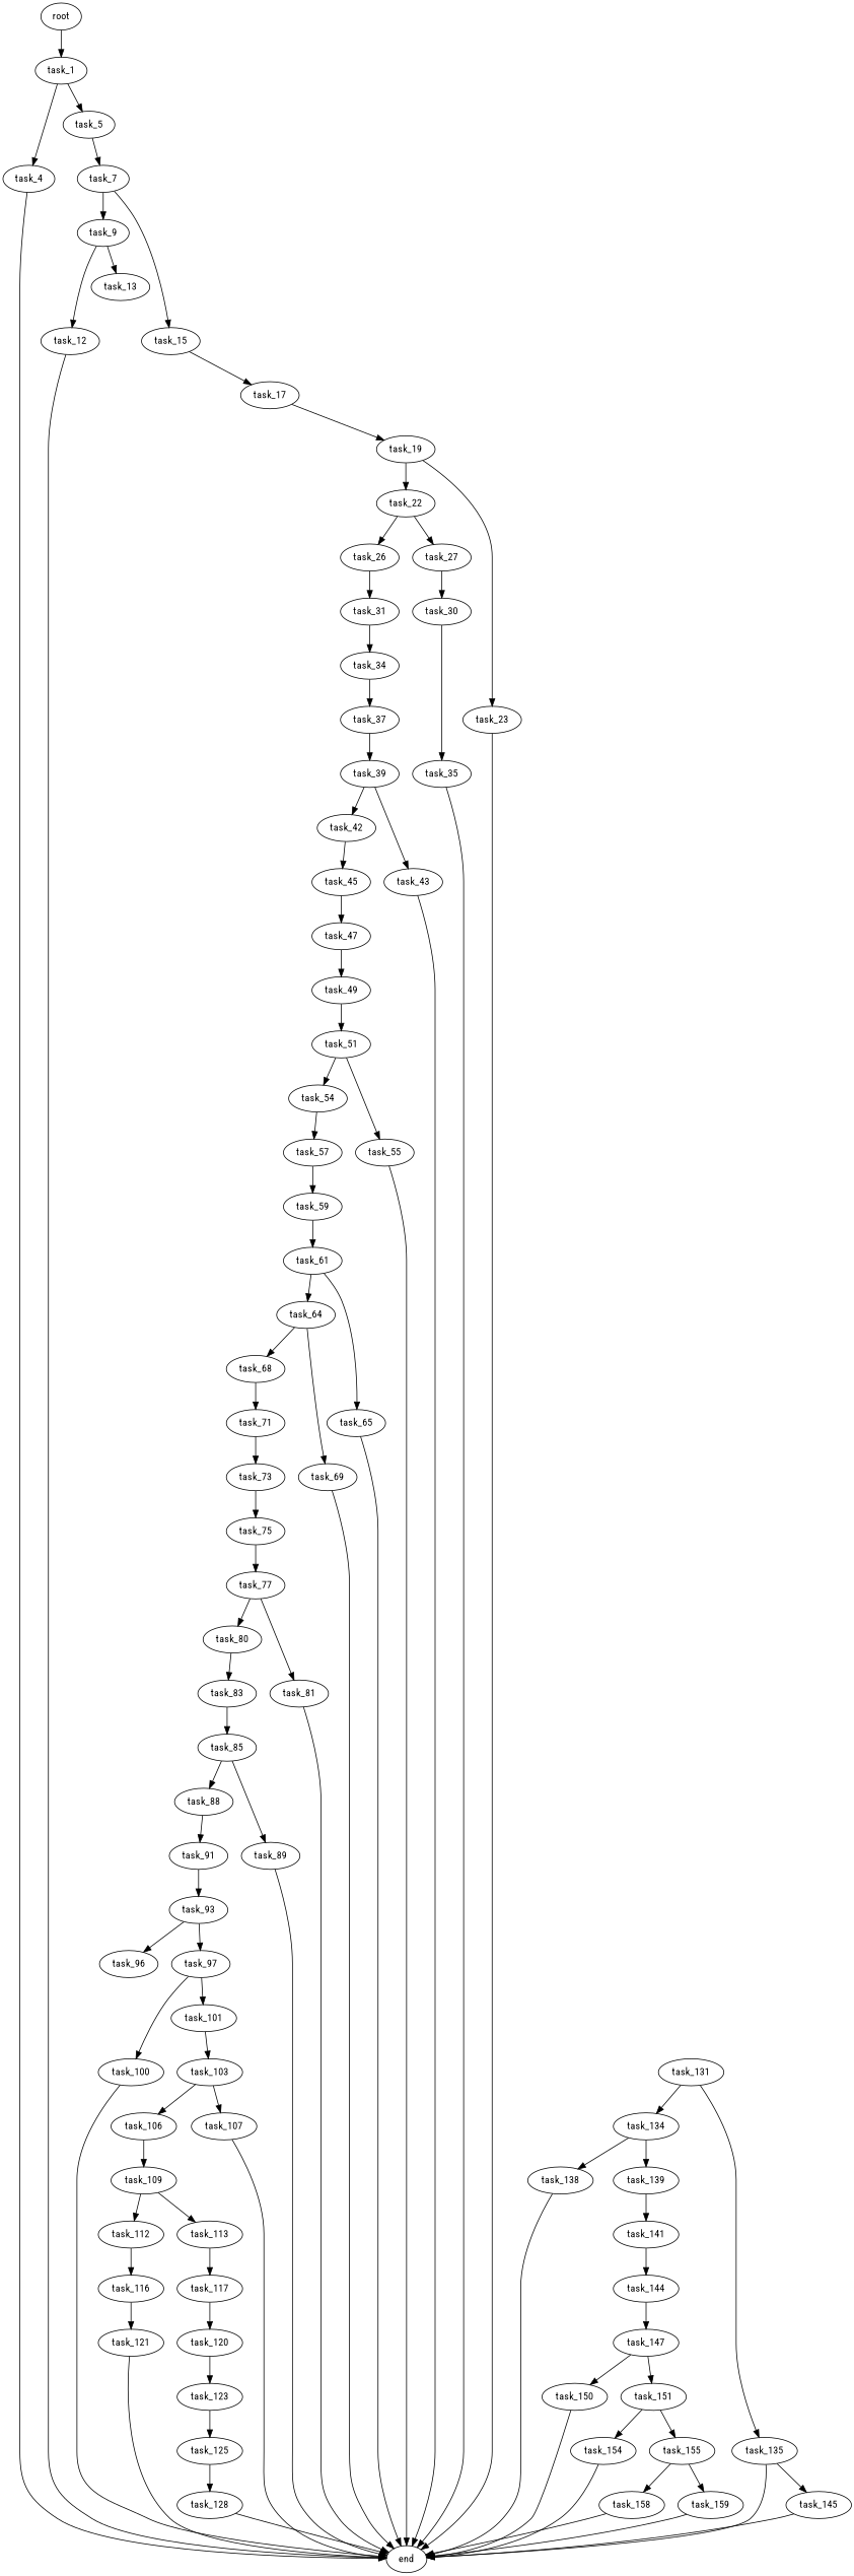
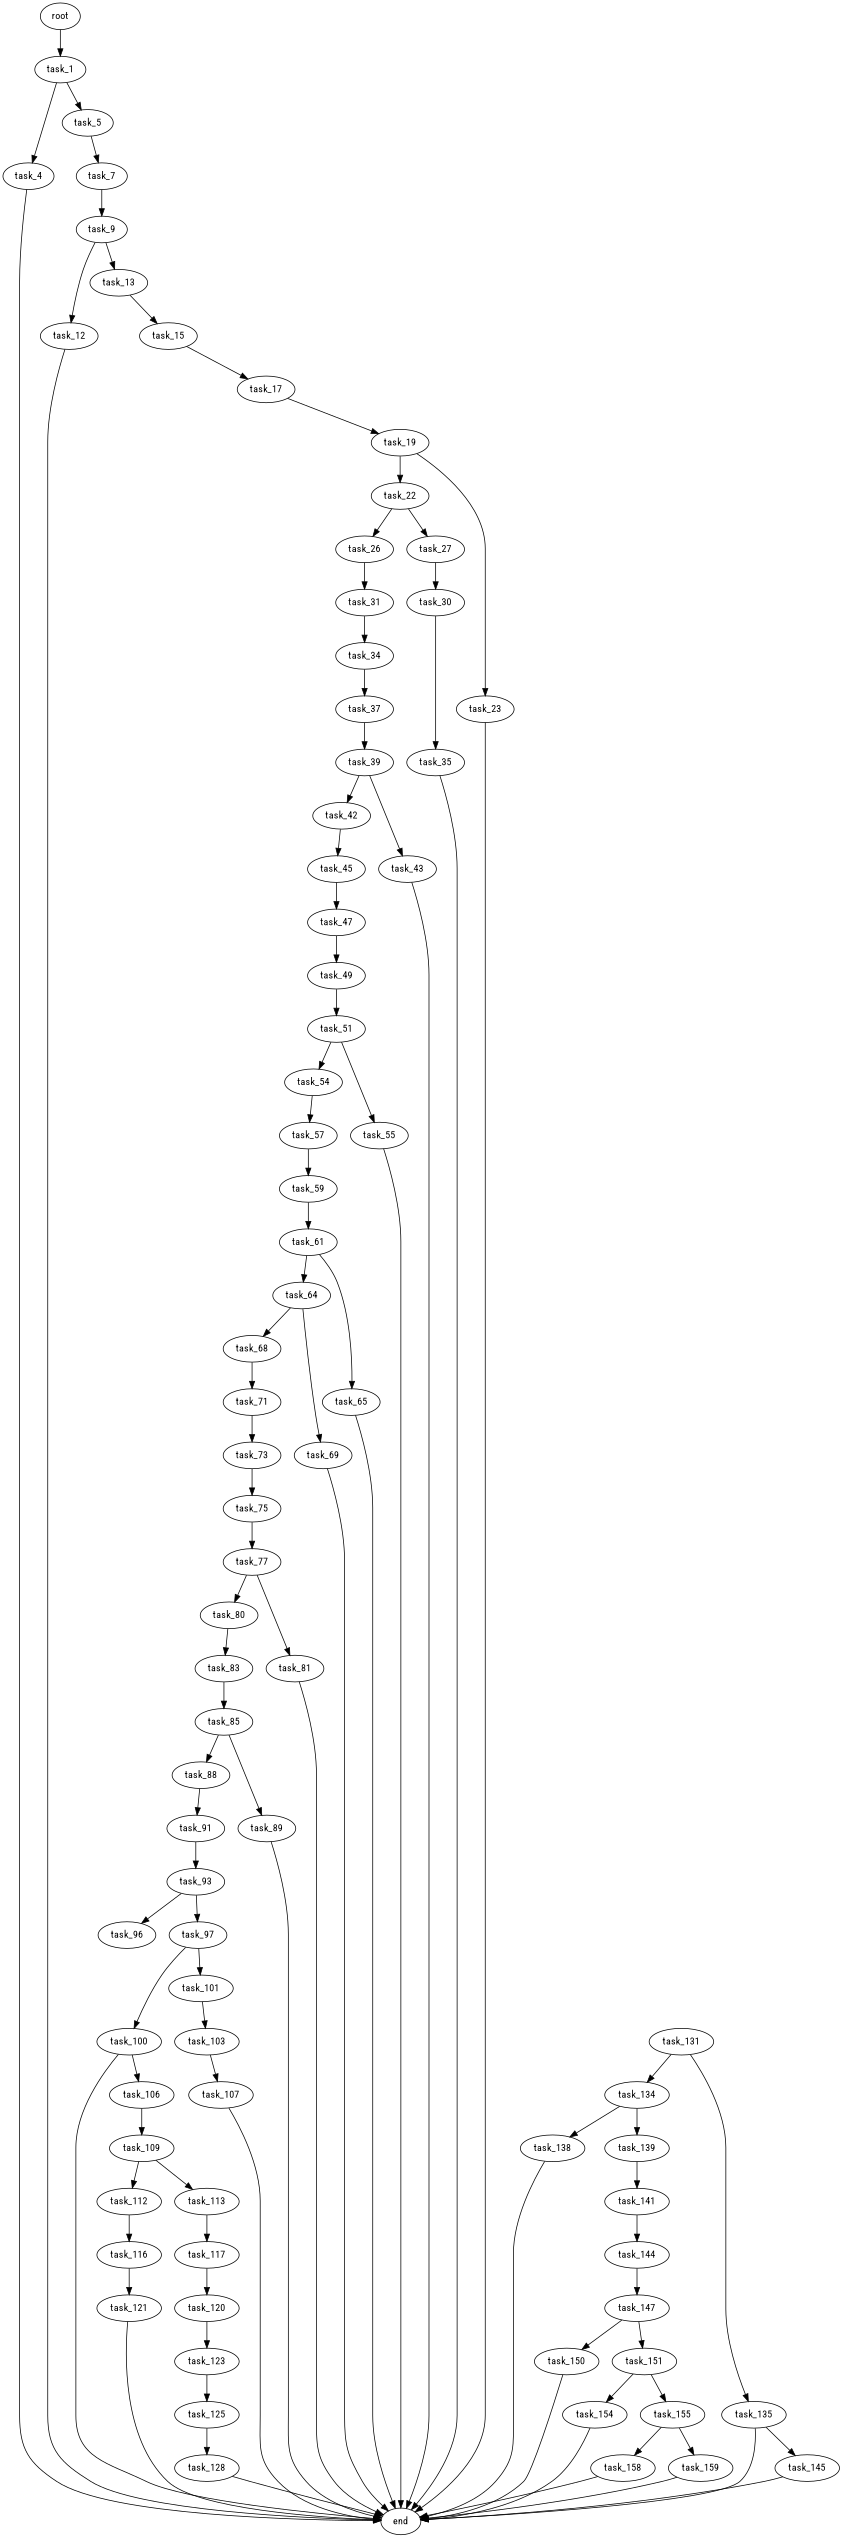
  digraph {
    fontname="Roboto Condensed"
    node [fontname="Roboto Condensed"]
    edge [fontname="Roboto Condensed"]
    root
    task_1
    task_4
    task_5
    end
    task_7
    task_9
    task_12
    task_13
    task_15
    task_17
    task_19
    task_22
    task_23
    task_26
    task_27
    task_31
    task_30
    task_34
    task_35
    task_37
    task_39
    task_42
    task_43
    task_45
    task_47
    task_49
    task_51
    task_54
    task_55
    task_57
    task_59
    task_61
    task_64
    task_65
    task_68
    task_69
    task_71
    task_73
    task_75
    task_77
    task_80
    task_81
    task_83
    task_85
    task_88
    task_89
    task_91
    task_93
    task_96
    task_97
    task_100
    task_101
    task_103
    task_106
    task_107
    task_109
    task_112
    task_113
    task_116
    task_117
    task_121
    task_120
    task_123
    task_125
    task_128
    task_131
    task_134
    task_135
    task_138
    task_139
    task_145
    task_141
    task_144
    task_147
    task_150
    task_151
    task_154
    task_155
    task_158
    task_159
    root -> task_1
    task_1 -> task_4
    task_1 -> task_5
    task_4 -> end
    task_5 -> task_7
    task_7 -> task_9
    task_9 -> task_12
    task_9 -> task_13
    task_12 -> end
-   task_7 -> task_15
+   task_13 -> task_15
    task_15 -> task_17
    task_17 -> task_19
    task_19 -> task_22
    task_19 -> task_23
    task_22 -> task_26
    task_22 -> task_27
    task_23 -> end
    task_26 -> task_31
    task_27 -> task_30
    task_31 -> task_34
    task_30 -> task_35
    task_34 -> task_37
    task_35 -> end
    task_37 -> task_39
    task_39 -> task_42
    task_39 -> task_43
    task_42 -> task_45
    task_43 -> end
    task_45 -> task_47
    task_47 -> task_49
    task_49 -> task_51
    task_51 -> task_54
    task_51 -> task_55
    task_54 -> task_57
    task_55 -> end
    task_57 -> task_59
    task_59 -> task_61
    task_61 -> task_64
    task_61 -> task_65
    task_64 -> task_68
    task_64 -> task_69
    task_65 -> end
    task_68 -> task_71
    task_69 -> end
    task_71 -> task_73
    task_73 -> task_75
    task_75 -> task_77
    task_77 -> task_80
    task_77 -> task_81
    task_80 -> task_83
    task_81 -> end
    task_83 -> task_85
    task_85 -> task_88
    task_85 -> task_89
    task_88 -> task_91
    task_89 -> end
    task_91 -> task_93
    task_93 -> task_96
    task_93 -> task_97
    task_97 -> task_100
    task_97 -> task_101
    task_100 -> end
    task_101 -> task_103
-   task_103 -> task_106
+   task_100 -> task_106
    task_103 -> task_107
    task_106 -> task_109
    task_107 -> end
    task_109 -> task_112
    task_109 -> task_113
    task_112 -> task_116
    task_113 -> task_117
    task_116 -> task_121
    task_117 -> task_120
    task_121 -> end
    task_120 -> task_123
    task_123 -> task_125
    task_125 -> task_128
    task_128 -> end
    task_131 -> task_134
    task_131 -> task_135
    task_134 -> task_138
    task_134 -> task_139
    task_135 -> end
    task_135 -> task_145
    task_138 -> end
    task_139 -> task_141
    task_145 -> end
    task_141 -> task_144
    task_144 -> task_147
    task_147 -> task_150
    task_147 -> task_151
    task_150 -> end
    task_151 -> task_154
    task_151 -> task_155
    task_154 -> end
    task_155 -> task_158
    task_155 -> task_159
    task_158 -> end
    task_159 -> end
  }
